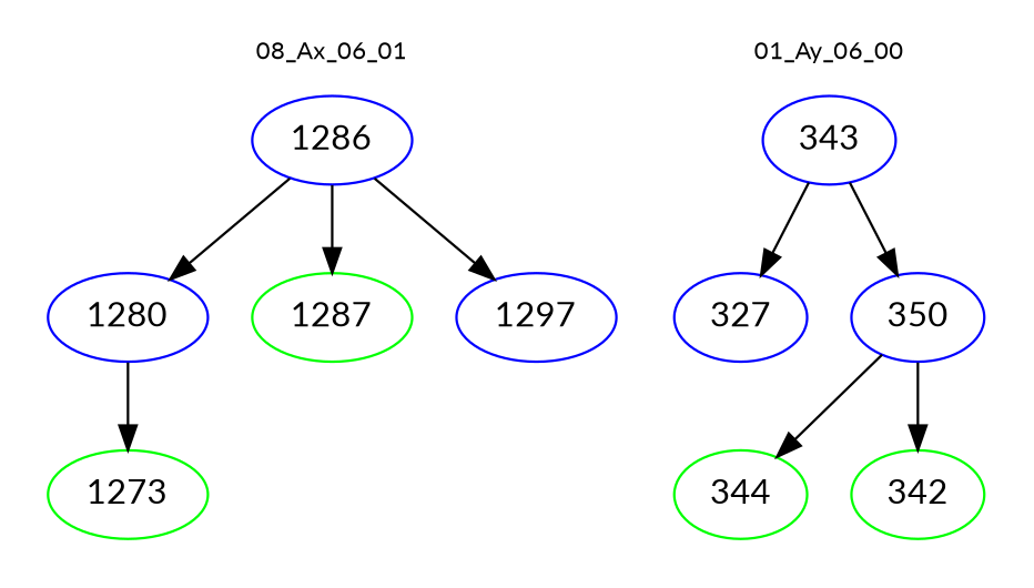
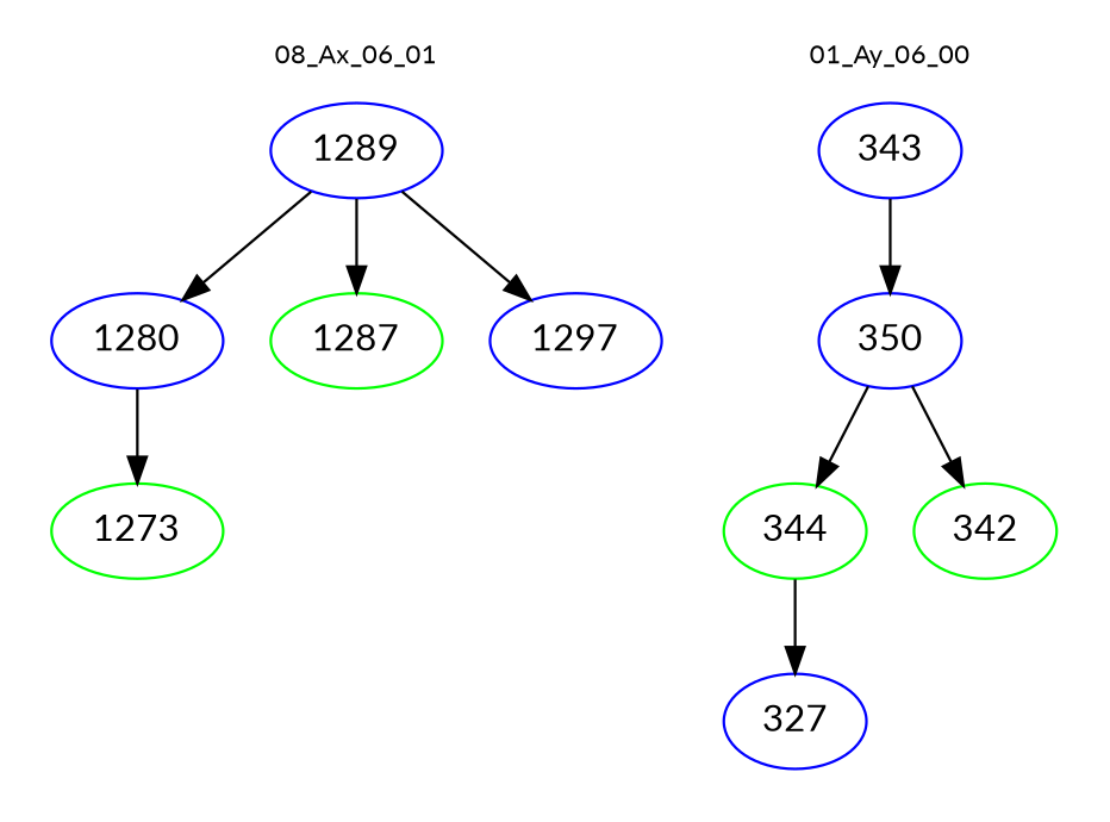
  digraph {
    fontname=Lato
    node [color=blue fontname=Lato]
    edge [color=black fontname=Lato]
-   n1 [label=1286]
+   n1 [label=1289]
    n2 [label=1280]
    n3 [color=green label=1287]
    n4 [label=1297]
    n5 [color=green label=1273]
    n6 [label=343]
    n7 [label=327]
    n8 [color=green label=344]
    n9 [label=350]
    n10 [color=green label=342]
    subgraph cluster_1 {
      color=white
      fontsize=10
      label="08_Ax_06_01"
      n1
      n2
      n3
      n4
      n5
    }
    subgraph cluster_2 {
      color=white
      fontsize=10
      label="01_Ay_06_00"
      n6
      n7
      n8
      n9
      n10
    }
    n1 -> n2
    n1 -> n3
    n1 -> n4
    n2 -> n5
-   n6 -> n7
+   n8 -> n7
    n6 -> n9
    n9 -> n8
    n9 -> n10
  }
